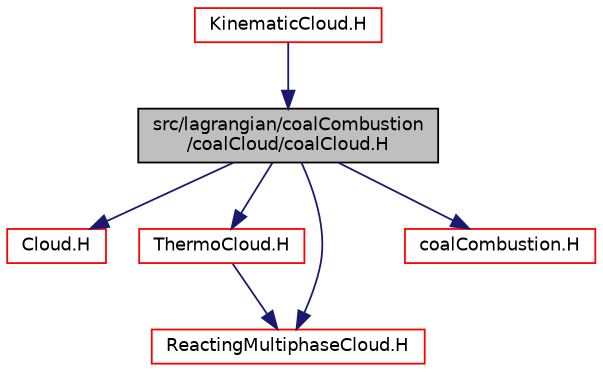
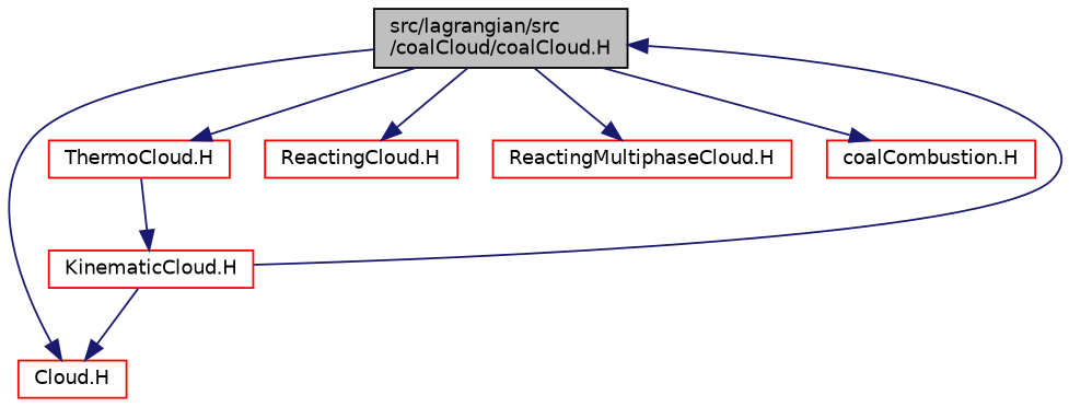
  digraph {
    node [color=red fontname=Helvetica fontsize=10 shape=record]
    edge [color=midnightblue fontname=Helvetica fontsize=10 labelfontname=Helvetica labelfontsize=10 style=solid]
-   n1 [color=black fillcolor=grey75 fontcolor=black height=0.2 label="src/lagrangian/coalCombustion\l/coalCloud/coalCloud.H" style=filled width=0.4]
+   n1 [color=black fillcolor=grey75 fontcolor=black height=0.2 label="src/lagrangian/src\l/coalCloud/coalCloud.H" style=filled width=0.4]
    n2 [height=0.2 label="Cloud.H" width=0.4]
    n3 [height=0.2 label="ThermoCloud.H" width=0.4]
+   n4 [height=0.2 label="ReactingCloud.H" width=0.4]
    n5 [height=0.2 label="ReactingMultiphaseCloud.H" width=0.4]
    n6 [height=0.2 label="coalCombustion.H" width=0.4]
    n7 [height=0.2 label="KinematicCloud.H" width=0.4]
    n1 -> n2
    n1 -> n3
+   n1 -> n4
    n1 -> n5
    n1 -> n6
-   n3 -> n5
+   n3 -> n7
    n7 -> n1
+   n7 -> n2
  }
